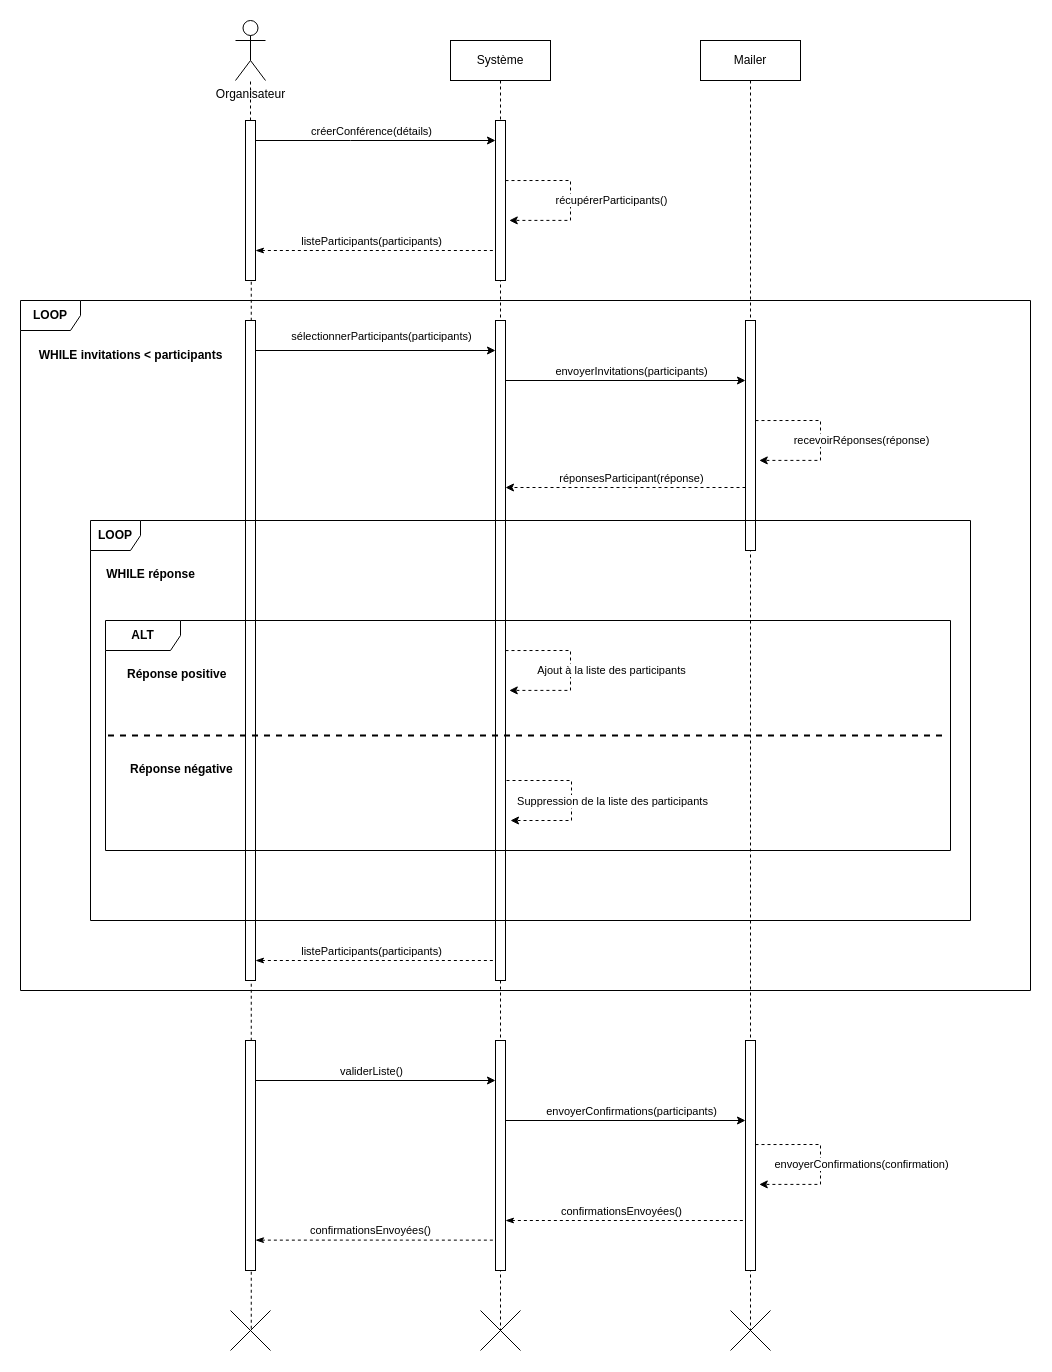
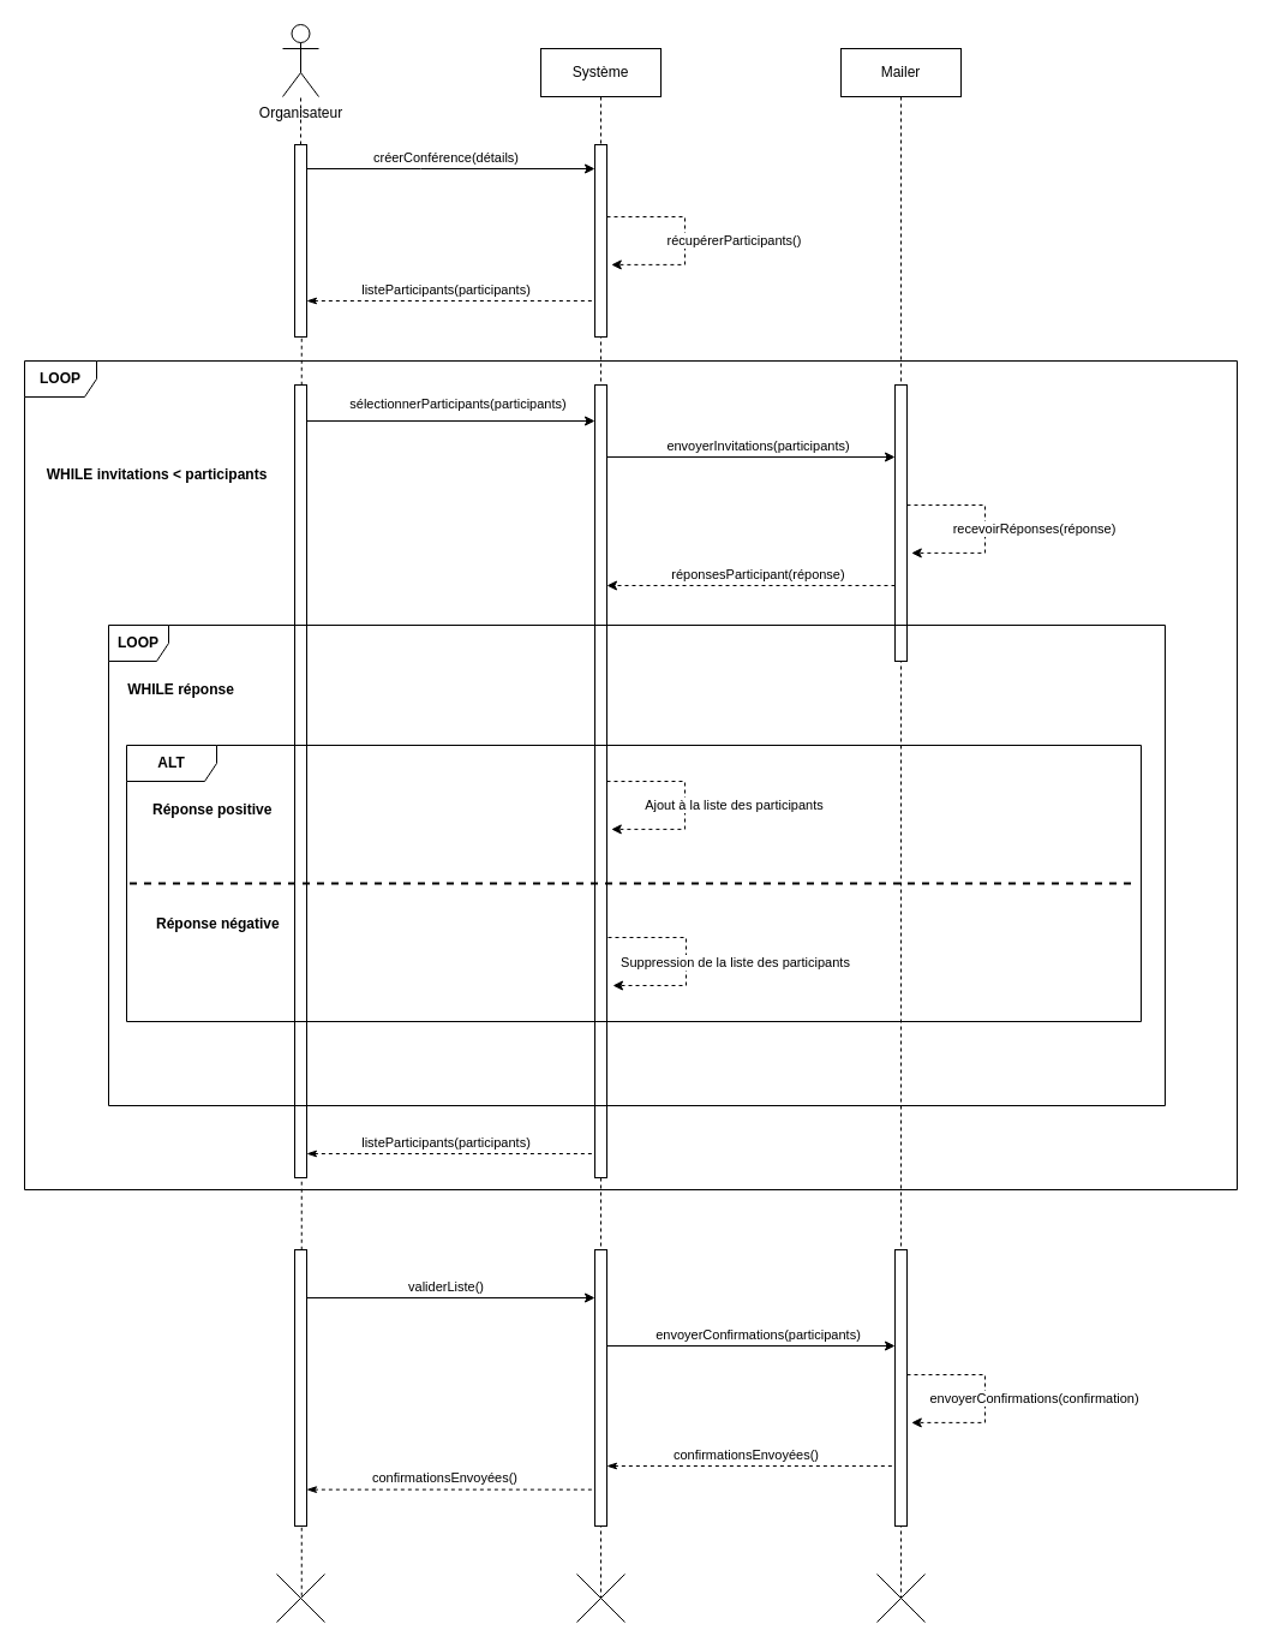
  <mxCell id="0" />
  <mxCell id="1" parent="0" />
  <mxCell id="2" value="Système" style="shape=umlLifeline;perimeter=lifelinePerimeter;whiteSpace=wrap;html=1;container=1;dropTarget=0;collapsible=0;recursiveResize=0;outlineConnect=0;portConstraint=eastwest;newEdgeStyle={&quot;edgeStyle&quot;:&quot;elbowEdgeStyle&quot;,&quot;elbow&quot;:&quot;vertical&quot;,&quot;curved&quot;:0,&quot;rounded&quot;:0};" parent="1" vertex="1"><mxGeometry x="450" y="40" width="100" height="1290" as="geometry" /></mxCell>
  <mxCell id="3" value="" style="shape=umlDestroy;dashed=0;targetShapes=umlLifeline;" parent="2" vertex="1"><mxGeometry x="30" y="1270" width="40" height="40" as="geometry" /></mxCell>
  <mxCell id="4" value="Mailer" style="shape=umlLifeline;perimeter=lifelinePerimeter;whiteSpace=wrap;html=1;container=1;dropTarget=0;collapsible=0;recursiveResize=0;outlineConnect=0;portConstraint=eastwest;newEdgeStyle={&quot;edgeStyle&quot;:&quot;elbowEdgeStyle&quot;,&quot;elbow&quot;:&quot;vertical&quot;,&quot;curved&quot;:0,&quot;rounded&quot;:0};" parent="1" vertex="1"><mxGeometry x="700" y="40" width="100" height="1290" as="geometry" /></mxCell>
  <mxCell id="5" value="" style="shape=umlDestroy;dashed=0;targetShapes=umlLifeline;" parent="4" vertex="1"><mxGeometry x="30" y="1270" width="40" height="40" as="geometry" /></mxCell>
  <mxCell id="6" value="" style="html=1;points=[[0,0,0,0,5],[0,1,0,0,-5],[1,0,0,0,5],[1,1,0,0,-5]];perimeter=orthogonalPerimeter;outlineConnect=0;targetShapes=umlLifeline;portConstraint=eastwest;newEdgeStyle={&quot;curved&quot;:0,&quot;rounded&quot;:0};" parent="4" vertex="1"><mxGeometry x="45" y="280" width="10" height="230" as="geometry" /></mxCell>
  <mxCell id="7" value="" style="html=1;points=[[0,0,0,0,5],[0,1,0,0,-5],[1,0,0,0,5],[1,1,0,0,-5]];perimeter=orthogonalPerimeter;outlineConnect=0;targetShapes=umlLifeline;portConstraint=eastwest;newEdgeStyle={&quot;curved&quot;:0,&quot;rounded&quot;:0};" parent="4" vertex="1"><mxGeometry x="45" y="1000" width="10" height="230" as="geometry" /></mxCell>
  <mxCell id="8" value="" style="shape=umlDestroy;dashed=0;targetShapes=umlLifeline;" parent="1" vertex="1"><mxGeometry x="230" y="1310" width="40" height="40" as="geometry" /></mxCell>
  <mxCell id="9" value="Organisateur" style="shape=umlActor;verticalLabelPosition=bottom;verticalAlign=top;html=1;" parent="1" vertex="1"><mxGeometry x="235" y="20" width="30" height="60" as="geometry" /></mxCell>
  <mxCell id="10" value="" style="endArrow=none;dashed=1;html=1;rounded=0;" parent="1" edge="1"><mxGeometry width="50" height="50" relative="1" as="geometry"><mxPoint x="250" y="120" as="sourcePoint" /><mxPoint x="250" y="80" as="targetPoint" /></mxGeometry></mxCell>
  <mxCell id="11" value="" style="endArrow=none;dashed=1;html=1;rounded=0;exitX=0.519;exitY=0.456;exitDx=0;exitDy=0;exitPerimeter=0;" parent="1" source="8" edge="1"><mxGeometry width="50" height="50" relative="1" as="geometry"><mxPoint x="250" y="1070" as="sourcePoint" /><mxPoint x="250.76" y="170" as="targetPoint" /></mxGeometry></mxCell>
  <mxCell id="12" style="edgeStyle=orthogonalEdgeStyle;rounded=0;orthogonalLoop=1;jettySize=auto;html=1;curved=0;" parent="1" edge="1"><mxGeometry relative="1" as="geometry"><mxPoint x="255" y="140" as="sourcePoint" /><mxPoint x="495" y="140" as="targetPoint" /><Array as="points"><mxPoint x="350" y="140" /><mxPoint x="350" y="140" /></Array></mxGeometry></mxCell>
  <mxCell id="13" value="créerConférence(détails)" style="edgeLabel;html=1;align=center;verticalAlign=middle;resizable=0;points=[];" parent="12" vertex="1" connectable="0"><mxGeometry x="-0.258" y="2" relative="1" as="geometry"><mxPoint x="26" y="-8" as="offset" /></mxGeometry></mxCell>
  <mxCell id="14" value="" style="html=1;points=[[0,0,0,0,5],[0,1,0,0,-5],[1,0,0,0,5],[1,1,0,0,-5]];perimeter=orthogonalPerimeter;outlineConnect=0;targetShapes=umlLifeline;portConstraint=eastwest;newEdgeStyle={&quot;curved&quot;:0,&quot;rounded&quot;:0};" parent="1" vertex="1"><mxGeometry x="495" y="120" width="10" height="160" as="geometry" /></mxCell>
  <mxCell id="15" style="edgeStyle=orthogonalEdgeStyle;rounded=0;orthogonalLoop=1;jettySize=auto;html=1;curved=0;endArrow=none;endFill=0;startArrow=classicThin;startFill=1;dashed=1;" parent="1" edge="1"><mxGeometry relative="1" as="geometry"><Array as="points"><mxPoint x="350" y="250" /><mxPoint x="350" y="250" /></Array><mxPoint x="255" y="250" as="sourcePoint" /><mxPoint x="495" y="250" as="targetPoint" /></mxGeometry></mxCell>
  <mxCell id="16" value="listeParticipants(participants)" style="edgeLabel;html=1;align=center;verticalAlign=middle;resizable=0;points=[];" parent="15" vertex="1" connectable="0"><mxGeometry x="-0.258" y="2" relative="1" as="geometry"><mxPoint x="26" y="-8" as="offset" /></mxGeometry></mxCell>
  <mxCell id="17" value="" style="html=1;points=[[0,0,0,0,5],[0,1,0,0,-5],[1,0,0,0,5],[1,1,0,0,-5]];perimeter=orthogonalPerimeter;outlineConnect=0;targetShapes=umlLifeline;portConstraint=eastwest;newEdgeStyle={&quot;curved&quot;:0,&quot;rounded&quot;:0};" parent="1" vertex="1"><mxGeometry x="245" y="120" width="10" height="160" as="geometry" /></mxCell>
  <mxCell id="18" style="edgeStyle=orthogonalEdgeStyle;rounded=0;orthogonalLoop=1;jettySize=auto;html=1;curved=0;" parent="1" edge="1"><mxGeometry relative="1" as="geometry"><mxPoint x="505" y="380" as="sourcePoint" /><mxPoint x="745" y="380" as="targetPoint" /></mxGeometry></mxCell>
  <mxCell id="19" value="envoyerInvitations(participants)" style="edgeLabel;html=1;align=center;verticalAlign=middle;resizable=0;points=[];" parent="18" vertex="1" connectable="0"><mxGeometry x="0.214" y="1" relative="1" as="geometry"><mxPoint x="-21" y="-9" as="offset" /></mxGeometry></mxCell>
  <mxCell id="20" value="" style="html=1;points=[[0,0,0,0,5],[0,1,0,0,-5],[1,0,0,0,5],[1,1,0,0,-5]];perimeter=orthogonalPerimeter;outlineConnect=0;targetShapes=umlLifeline;portConstraint=eastwest;newEdgeStyle={&quot;curved&quot;:0,&quot;rounded&quot;:0};" parent="1" vertex="1"><mxGeometry x="495" y="320" width="10" height="660" as="geometry" /></mxCell>
  <mxCell id="21" style="edgeStyle=orthogonalEdgeStyle;rounded=0;orthogonalLoop=1;jettySize=auto;html=1;curved=0;" parent="1" edge="1"><mxGeometry relative="1" as="geometry"><mxPoint x="255" y="350" as="sourcePoint" /><mxPoint x="495" y="350" as="targetPoint" /></mxGeometry></mxCell>
  <mxCell id="22" value="sélectionnerParticipants(participants)" style="edgeLabel;html=1;align=center;verticalAlign=middle;resizable=0;points=[];" parent="21" vertex="1" connectable="0"><mxGeometry x="0.142" y="-1" relative="1" as="geometry"><mxPoint x="-12" y="-16" as="offset" /></mxGeometry></mxCell>
  <mxCell id="23" value="" style="html=1;points=[[0,0,0,0,5],[0,1,0,0,-5],[1,0,0,0,5],[1,1,0,0,-5]];perimeter=orthogonalPerimeter;outlineConnect=0;targetShapes=umlLifeline;portConstraint=eastwest;newEdgeStyle={&quot;curved&quot;:0,&quot;rounded&quot;:0};" parent="1" vertex="1"><mxGeometry x="245" y="320" width="10" height="660" as="geometry" /></mxCell>
  <mxCell id="24" style="edgeStyle=orthogonalEdgeStyle;rounded=0;orthogonalLoop=1;jettySize=auto;html=1;curved=0;dashed=1;" parent="1" edge="1"><mxGeometry relative="1" as="geometry"><mxPoint x="745" y="487" as="sourcePoint" /><mxPoint x="505" y="487" as="targetPoint" /></mxGeometry></mxCell>
  <mxCell id="25" value="réponsesParticipant(réponse)" style="edgeLabel;html=1;align=center;verticalAlign=middle;resizable=0;points=[];" parent="24" vertex="1" connectable="0"><mxGeometry x="-0.111" y="-3" relative="1" as="geometry"><mxPoint x="-8" y="-7" as="offset" /></mxGeometry></mxCell>
  <mxCell id="26" value="&lt;b&gt;LOOP&lt;/b&gt;" style="shape=umlFrame;whiteSpace=wrap;html=1;pointerEvents=0;recursiveResize=0;container=1;collapsible=0;width=50;" parent="1" vertex="1"><mxGeometry x="90" y="520" width="880" height="400" as="geometry" /></mxCell>
  <mxCell id="27" value="&lt;b&gt;WHILE réponse&lt;/b&gt;" style="text;align=center;html=1;" parent="26" vertex="1"><mxGeometry width="100" height="20" relative="1" as="geometry"><mxPoint x="10" y="40" as="offset" /></mxGeometry></mxCell>
  <mxCell id="28" value="&lt;b&gt;ALT&lt;/b&gt;" style="shape=umlFrame;whiteSpace=wrap;html=1;pointerEvents=0;recursiveResize=0;container=1;collapsible=0;width=75;height=30;" parent="26" vertex="1"><mxGeometry x="15" y="100" width="845" height="230" as="geometry" /></mxCell>
  <mxCell id="29" value="&lt;b&gt;Réponse positive&lt;/b&gt;" style="text;html=1;" parent="28" vertex="1"><mxGeometry width="100" height="20" relative="1" as="geometry"><mxPoint x="20" y="40" as="offset" /></mxGeometry></mxCell>
  <mxCell id="30" value="&lt;b&gt;Réponse négative&lt;/b&gt;" style="line;strokeWidth=2;dashed=1;labelPosition=center;verticalLabelPosition=bottom;align=left;verticalAlign=top;spacingLeft=20;spacingTop=15;html=1;whiteSpace=wrap;" parent="28" vertex="1"><mxGeometry x="2.5" y="110" width="840" height="10" as="geometry" /></mxCell>
  <mxCell id="31" style="edgeStyle=orthogonalEdgeStyle;rounded=0;orthogonalLoop=1;jettySize=auto;html=1;curved=0;entryX=1.376;entryY=0.595;entryDx=0;entryDy=0;entryPerimeter=0;dashed=1;" parent="28" edge="1"><mxGeometry relative="1" as="geometry"><mxPoint x="401" y="160" as="sourcePoint" /><mxPoint x="405" y="200" as="targetPoint" /><Array as="points"><mxPoint x="466" y="160" /></Array></mxGeometry></mxCell>
  <mxCell id="32" value="Suppression de la liste des participants" style="edgeLabel;html=1;align=center;verticalAlign=middle;resizable=0;points=[];" parent="31" vertex="1" connectable="0"><mxGeometry x="0.159" y="-1" relative="1" as="geometry"><mxPoint x="41" y="-11" as="offset" /></mxGeometry></mxCell>
  <mxCell id="33" style="edgeStyle=orthogonalEdgeStyle;rounded=0;orthogonalLoop=1;jettySize=auto;html=1;curved=0;entryX=1.376;entryY=0.595;entryDx=0;entryDy=0;entryPerimeter=0;dashed=1;" parent="26" edge="1"><mxGeometry relative="1" as="geometry"><mxPoint x="665" y="-99.952" as="sourcePoint" /><mxPoint x="668.76" y="-60.1" as="targetPoint" /><Array as="points"><mxPoint x="730" y="-100" /></Array></mxGeometry></mxCell>
  <mxCell id="34" value="recevoirRéponses(réponse)" style="edgeLabel;html=1;align=center;verticalAlign=middle;resizable=0;points=[];" parent="33" vertex="1" connectable="0"><mxGeometry x="0.159" y="-1" relative="1" as="geometry"><mxPoint x="41" y="-11" as="offset" /></mxGeometry></mxCell>
  <mxCell id="35" style="edgeStyle=orthogonalEdgeStyle;rounded=0;orthogonalLoop=1;jettySize=auto;html=1;curved=0;entryX=1.376;entryY=0.595;entryDx=0;entryDy=0;entryPerimeter=0;dashed=1;" parent="1" edge="1"><mxGeometry relative="1" as="geometry"><mxPoint x="505" y="650.048" as="sourcePoint" /><mxPoint x="508.76" y="689.9" as="targetPoint" /><Array as="points"><mxPoint x="570" y="650" /></Array></mxGeometry></mxCell>
  <mxCell id="36" value="Ajout à la liste des participants" style="edgeLabel;html=1;align=center;verticalAlign=middle;resizable=0;points=[];" parent="35" vertex="1" connectable="0"><mxGeometry x="0.159" y="-1" relative="1" as="geometry"><mxPoint x="41" y="-11" as="offset" /></mxGeometry></mxCell>
  <mxCell id="37" style="edgeStyle=orthogonalEdgeStyle;rounded=0;orthogonalLoop=1;jettySize=auto;html=1;curved=0;" parent="1" edge="1"><mxGeometry relative="1" as="geometry"><mxPoint x="505" y="1120" as="sourcePoint" /><mxPoint x="745" y="1120" as="targetPoint" /></mxGeometry></mxCell>
  <mxCell id="38" value="envoyerConfirmations(participants)" style="edgeLabel;html=1;align=center;verticalAlign=middle;resizable=0;points=[];" parent="37" vertex="1" connectable="0"><mxGeometry x="-0.183" y="2" relative="1" as="geometry"><mxPoint x="27" y="-8" as="offset" /></mxGeometry></mxCell>
  <mxCell id="39" value="" style="html=1;points=[[0,0,0,0,5],[0,1,0,0,-5],[1,0,0,0,5],[1,1,0,0,-5]];perimeter=orthogonalPerimeter;outlineConnect=0;targetShapes=umlLifeline;portConstraint=eastwest;newEdgeStyle={&quot;curved&quot;:0,&quot;rounded&quot;:0};" parent="1" vertex="1"><mxGeometry x="495" y="1040" width="10" height="230" as="geometry" /></mxCell>
  <mxCell id="40" style="edgeStyle=orthogonalEdgeStyle;rounded=0;orthogonalLoop=1;jettySize=auto;html=1;curved=0;endArrow=none;endFill=0;startArrow=classicThin;startFill=1;dashed=1;" parent="1" edge="1"><mxGeometry relative="1" as="geometry"><Array as="points"><mxPoint x="350" y="960" /><mxPoint x="350" y="960" /></Array><mxPoint x="255" y="960" as="sourcePoint" /><mxPoint x="495" y="960" as="targetPoint" /></mxGeometry></mxCell>
  <mxCell id="41" value="listeParticipants(participants)" style="edgeLabel;html=1;align=center;verticalAlign=middle;resizable=0;points=[];" parent="40" vertex="1" connectable="0"><mxGeometry x="-0.258" y="2" relative="1" as="geometry"><mxPoint x="26" y="-8" as="offset" /></mxGeometry></mxCell>
  <mxCell id="42" style="edgeStyle=orthogonalEdgeStyle;rounded=0;orthogonalLoop=1;jettySize=auto;html=1;curved=0;" parent="1" edge="1"><mxGeometry relative="1" as="geometry"><mxPoint x="255" y="1080" as="sourcePoint" /><mxPoint x="495" y="1080" as="targetPoint" /></mxGeometry></mxCell>
  <mxCell id="43" value="validerListe()" style="edgeLabel;html=1;align=center;verticalAlign=middle;resizable=0;points=[];" parent="42" vertex="1" connectable="0"><mxGeometry x="-0.298" y="3" relative="1" as="geometry"><mxPoint x="31" y="-7" as="offset" /></mxGeometry></mxCell>
  <mxCell id="44" value="" style="html=1;points=[[0,0,0,0,5],[0,1,0,0,-5],[1,0,0,0,5],[1,1,0,0,-5]];perimeter=orthogonalPerimeter;outlineConnect=0;targetShapes=umlLifeline;portConstraint=eastwest;newEdgeStyle={&quot;curved&quot;:0,&quot;rounded&quot;:0};" parent="1" vertex="1"><mxGeometry x="245" y="1040" width="10" height="230" as="geometry" /></mxCell>
  <mxCell id="45" style="edgeStyle=orthogonalEdgeStyle;rounded=0;orthogonalLoop=1;jettySize=auto;html=1;curved=0;endArrow=none;endFill=0;startArrow=classicThin;startFill=1;dashed=1;" parent="1" edge="1"><mxGeometry relative="1" as="geometry"><Array as="points"><mxPoint x="350" y="1239.64" /><mxPoint x="350" y="1239.64" /></Array><mxPoint x="255" y="1239.64" as="sourcePoint" /><mxPoint x="495" y="1239.64" as="targetPoint" /></mxGeometry></mxCell>
  <mxCell id="46" value="confirmationsEnvoyées()" style="edgeLabel;html=1;align=center;verticalAlign=middle;resizable=0;points=[];" parent="45" vertex="1" connectable="0"><mxGeometry x="-0.258" y="2" relative="1" as="geometry"><mxPoint x="26" y="-8" as="offset" /></mxGeometry></mxCell>
  <mxCell id="47" style="edgeStyle=orthogonalEdgeStyle;rounded=0;orthogonalLoop=1;jettySize=auto;html=1;curved=0;entryX=1.376;entryY=0.595;entryDx=0;entryDy=0;entryPerimeter=0;dashed=1;" parent="1" edge="1"><mxGeometry relative="1" as="geometry"><mxPoint x="505" y="180.048" as="sourcePoint" /><mxPoint x="508.76" y="219.9" as="targetPoint" /><Array as="points"><mxPoint x="570" y="180" /></Array></mxGeometry></mxCell>
  <mxCell id="48" value="récupérerParticipants()" style="edgeLabel;html=1;align=center;verticalAlign=middle;resizable=0;points=[];" parent="47" vertex="1" connectable="0"><mxGeometry x="0.159" y="-1" relative="1" as="geometry"><mxPoint x="41" y="-11" as="offset" /></mxGeometry></mxCell>
  <mxCell id="49" style="edgeStyle=orthogonalEdgeStyle;rounded=0;orthogonalLoop=1;jettySize=auto;html=1;curved=0;entryX=1.376;entryY=0.595;entryDx=0;entryDy=0;entryPerimeter=0;dashed=1;" parent="1" edge="1"><mxGeometry relative="1" as="geometry"><mxPoint x="755" y="1144.048" as="sourcePoint" /><mxPoint x="758.76" y="1183.9" as="targetPoint" /><Array as="points"><mxPoint x="820" y="1144" /></Array></mxGeometry></mxCell>
  <mxCell id="50" value="envoyerConfirmations(confirmation)" style="edgeLabel;html=1;align=center;verticalAlign=middle;resizable=0;points=[];" parent="49" vertex="1" connectable="0"><mxGeometry x="0.159" y="-1" relative="1" as="geometry"><mxPoint x="41" y="-11" as="offset" /></mxGeometry></mxCell>
  <mxCell id="51" style="edgeStyle=orthogonalEdgeStyle;rounded=0;orthogonalLoop=1;jettySize=auto;html=1;curved=0;endArrow=none;endFill=0;startArrow=classicThin;startFill=1;dashed=1;" parent="1" edge="1"><mxGeometry relative="1" as="geometry"><Array as="points"><mxPoint x="600" y="1220" /><mxPoint x="600" y="1220" /></Array><mxPoint x="505" y="1220" as="sourcePoint" /><mxPoint x="745" y="1220" as="targetPoint" /></mxGeometry></mxCell>
  <mxCell id="52" value="confirmationsEnvoyées()" style="edgeLabel;html=1;align=center;verticalAlign=middle;resizable=0;points=[];" parent="51" vertex="1" connectable="0"><mxGeometry x="-0.258" y="2" relative="1" as="geometry"><mxPoint x="26" y="-8" as="offset" /></mxGeometry></mxCell>
  <mxCell id="53" value="&lt;b&gt;LOOP&lt;/b&gt;" style="shape=umlFrame;whiteSpace=wrap;html=1;pointerEvents=0;" vertex="1" parent="1"><mxGeometry x="20" y="300" width="1010" height="690" as="geometry" /></mxCell>
- <mxCell id="54" value="&lt;b&gt;WHILE invitations &amp;lt; participants&lt;/b&gt;" style="text;html=1;align=center;verticalAlign=middle;resizable=0;points=[];autosize=1;strokeColor=none;fillColor=none;" vertex="1" parent="1"><mxGeometry x="25" y="340" width="210" height="30" as="geometry" /></mxCell>
+ <mxCell id="54" value="&lt;b&gt;WHILE invitations &amp;lt; participants&lt;/b&gt;" style="text;html=1;align=center;verticalAlign=middle;resizable=0;points=[];autosize=1;strokeColor=none;fillColor=none;" vertex="1" parent="1"><mxGeometry x="25" y="380" width="210" height="30" as="geometry" /></mxCell>
